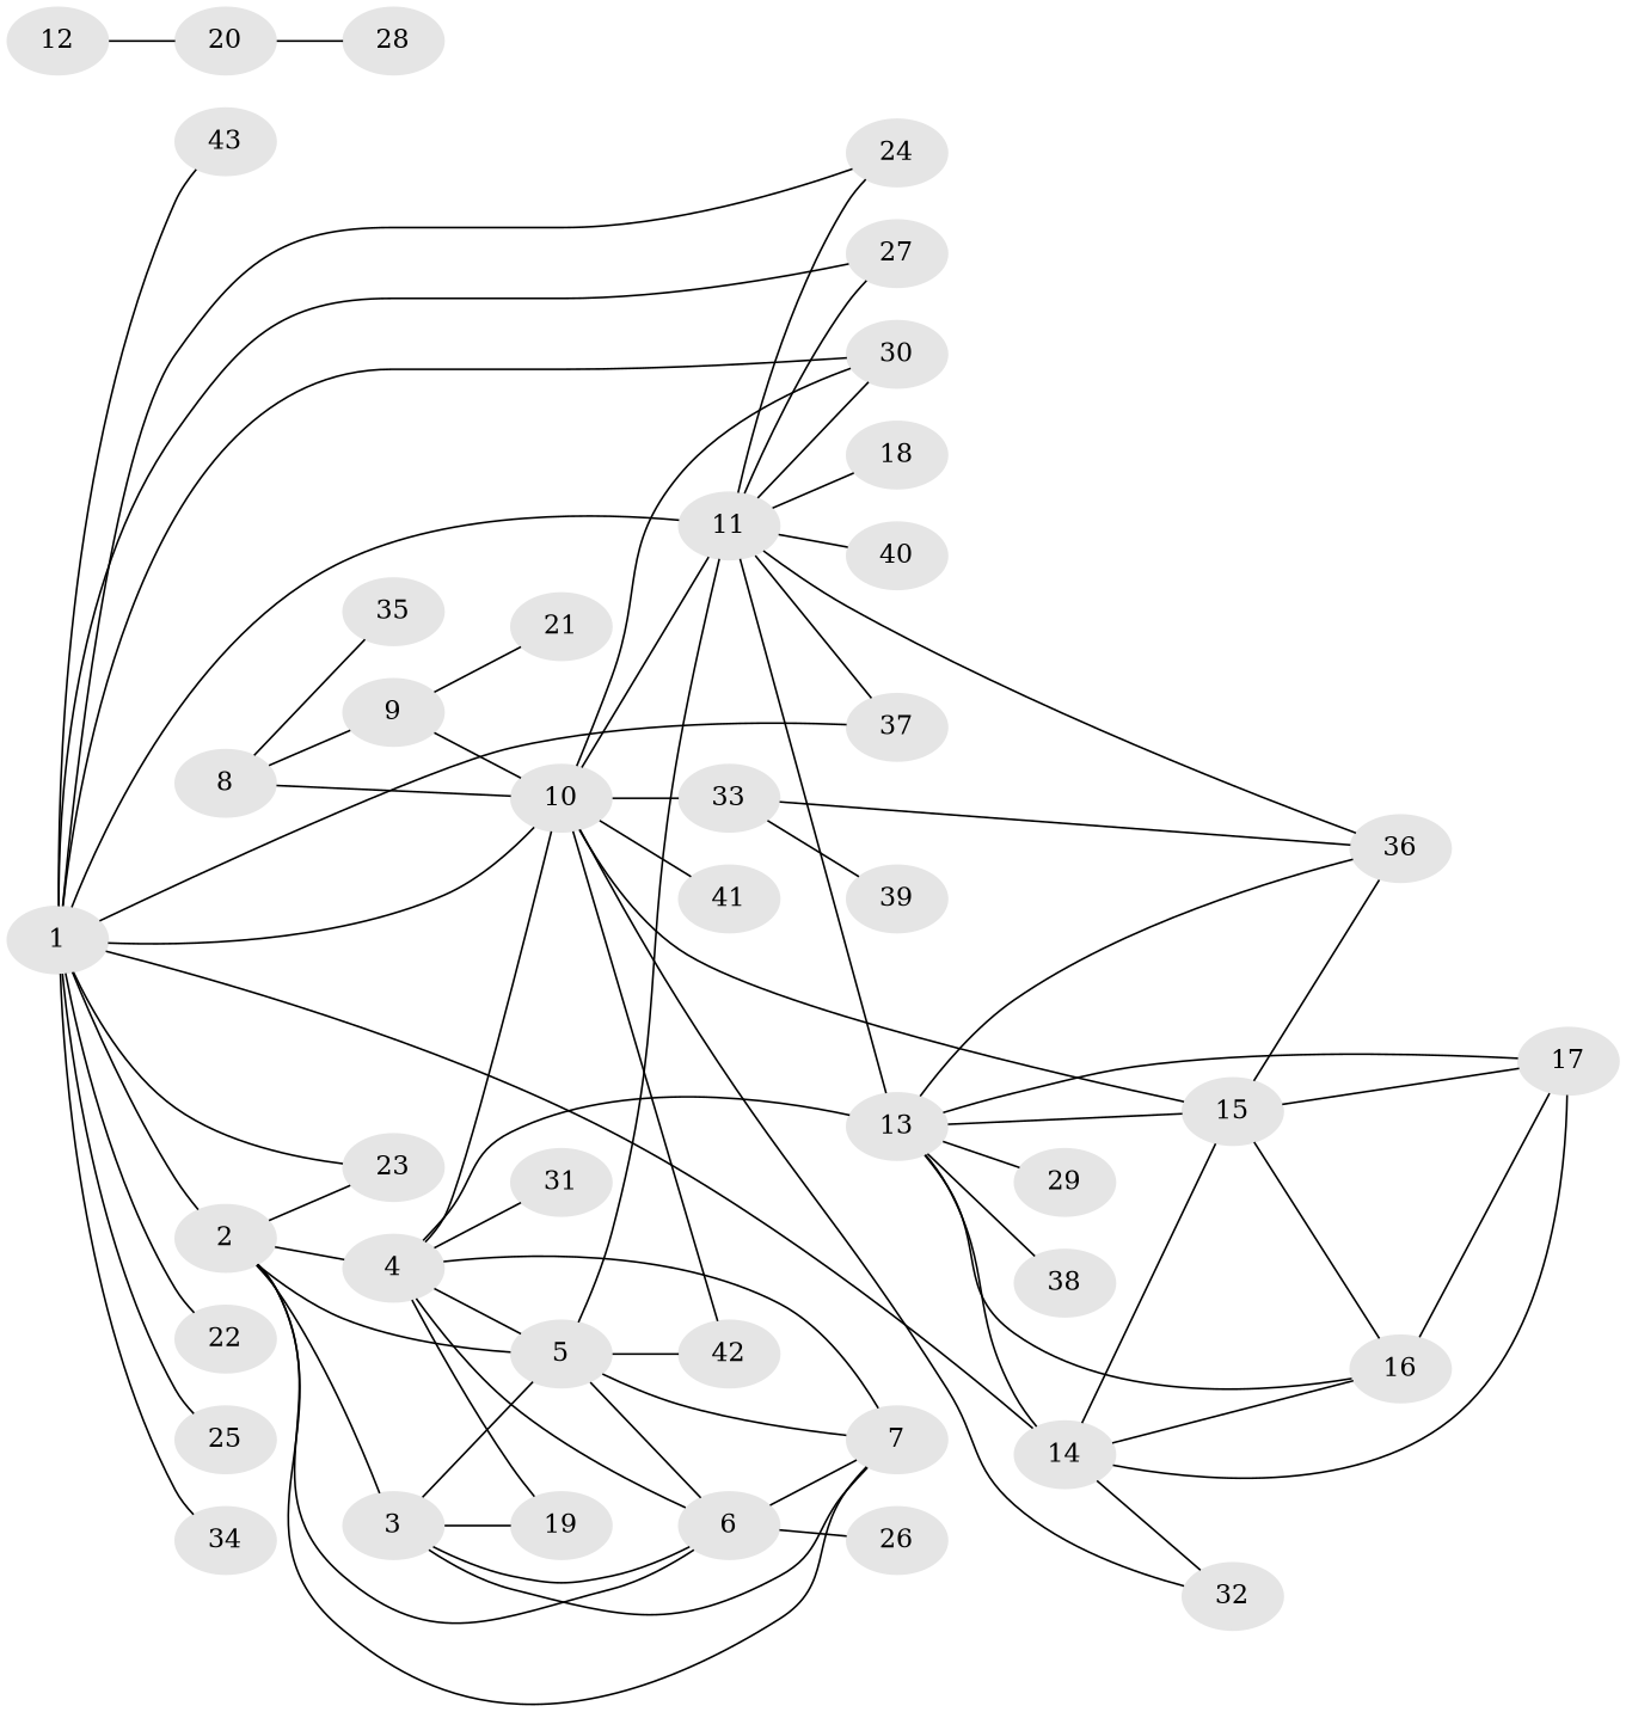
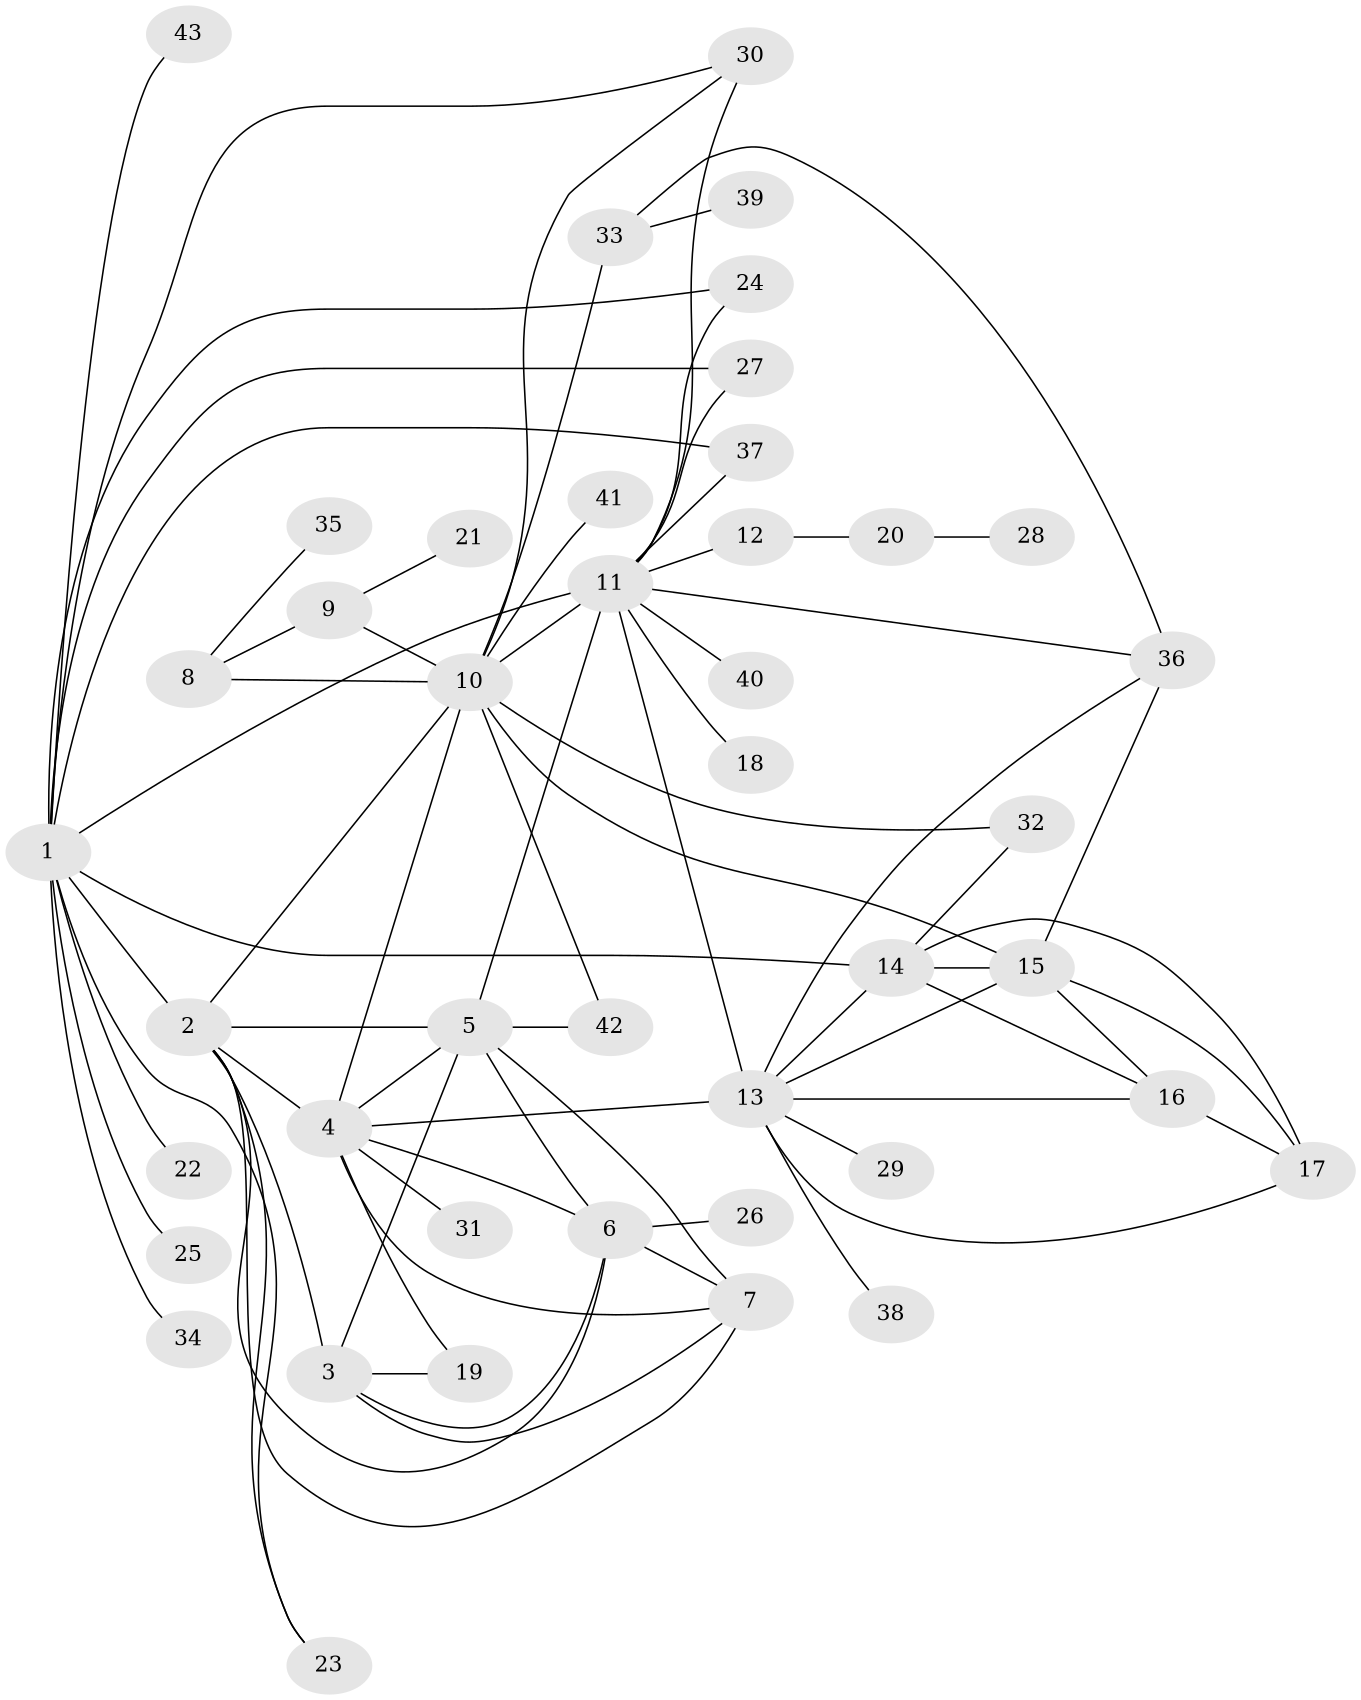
  graph {
    rankdir=LR
    node [color=gray90 style=filled]
    edge [weight=1.0]
    1
    2
    10
    11
    14
    22
    23
    24
    25
    27
    30
    34
    37
    43
    3
    4
    5
    6
    7
    42
    15
    32
    33
    41
    13
    12
    18
    36
    40
    16
    17
    19
    31
    26
    29
    38
    8
    9
    35
    21
    39
    20
    28
    1 -- 2
-   1 -- 10
+   2 -- 10
    1 -- 11
    1 -- 14
    1 -- 22 [weight=3.0]
    1 -- 23
    1 -- 24
    1 -- 25
    1 -- 27
    1 -- 30 [weight=3.0]
    1 -- 34
    1 -- 37
    1 -- 43
    2 -- 23 [weight=2.0]
    2 -- 3
    2 -- 4 [weight=2.0]
    2 -- 5
    2 -- 6
    2 -- 7
    10 -- 11
    10 -- 30
    10 -- 42
    10 -- 15 [weight=2.0]
    10 -- 32
    10 -- 33 [weight=3.0]
    10 -- 41
    11 -- 24 [weight=4.0]
    11 -- 27
    11 -- 30
    11 -- 37
    11 -- 13
+   11 -- 12 [weight=6.0]
    11 -- 18
    11 -- 36
    11 -- 40
    14 -- 15
    14 -- 32 [weight=2.0]
    14 -- 16
    14 -- 17
    3 -- 5
    3 -- 6
    3 -- 7
    3 -- 19 [weight=4.0]
    4 -- 10
    4 -- 5 [weight=2.0]
    4 -- 6 [weight=2.0]
    4 -- 7 [weight=2.0]
    4 -- 13
    4 -- 19
    4 -- 31
    5 -- 11
    5 -- 6
    5 -- 7
    5 -- 42
    6 -- 7
    6 -- 26
    15 -- 36
    15 -- 16
    15 -- 17
    33 -- 36
    33 -- 39
    13 -- 14 [weight=3.0]
    13 -- 15 [weight=3.0]
    13 -- 36
    13 -- 16 [weight=6.0]
    13 -- 17 [weight=3.0]
    13 -- 29
    13 -- 38
    12 -- 20
    16 -- 17
    8 -- 10 [weight=5.0]
    8 -- 9
    8 -- 35
    9 -- 10 [weight=5.0]
    9 -- 21
    20 -- 28
  }
